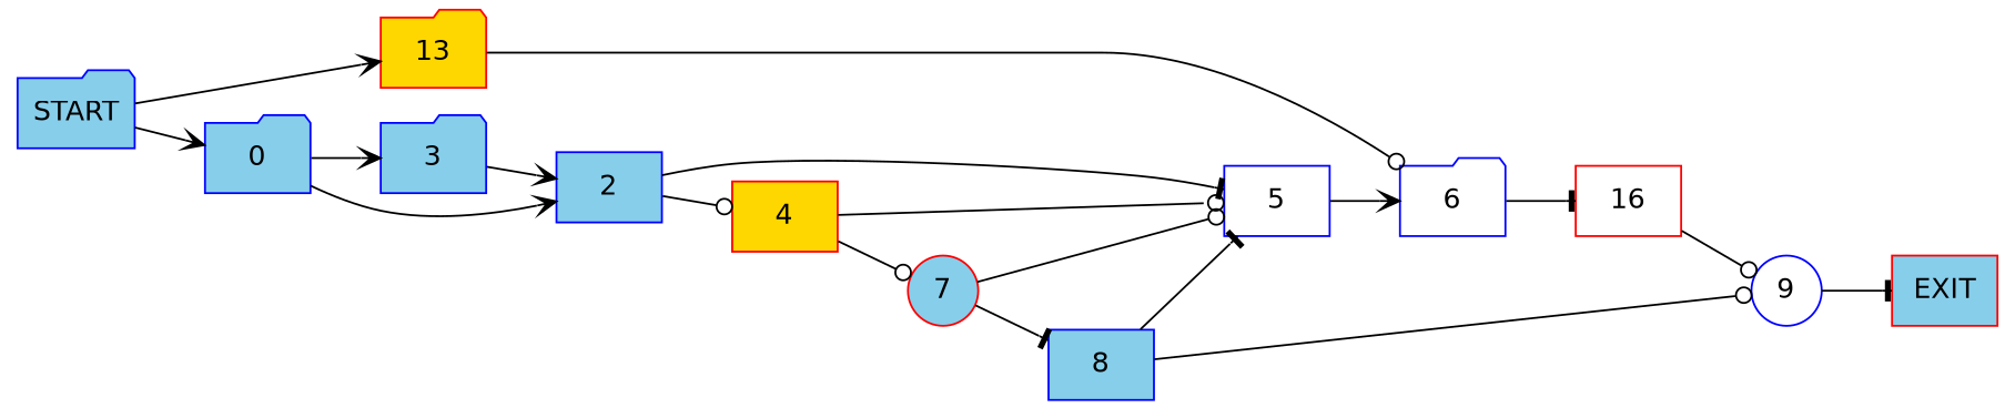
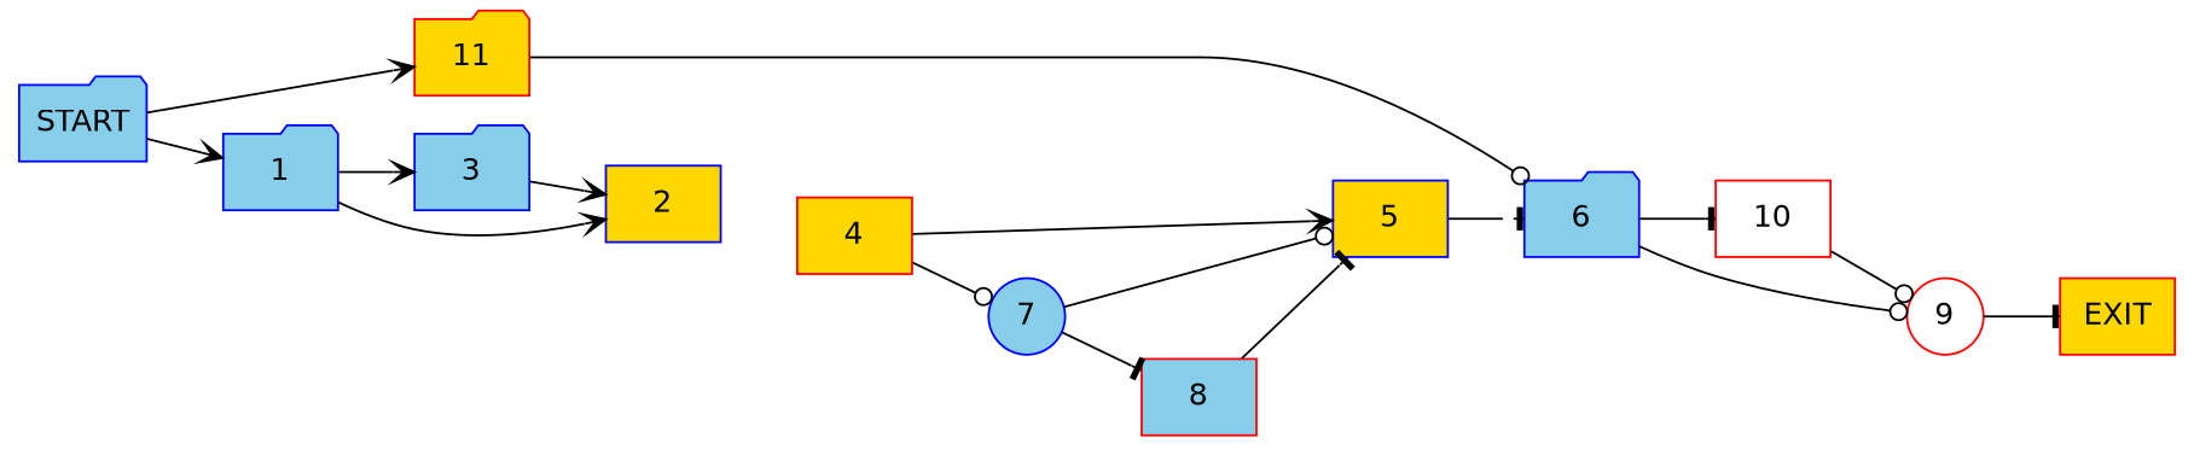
  digraph {
    fontname="DejaVu Sans"
    rankdir=LR
    node [color=blue fillcolor=skyblue fontname="DejaVu Sans" shape=box style=filled]
    edge [arrowhead=vee fontname="DejaVu Sans"]
    n1 [label=START shape=folder]
-   1 [shape=folder label=0]
-   11 [color=red fillcolor=gold shape=folder label=13]
-   2
+   1 [shape=folder]
+   11 [color=red fillcolor=gold shape=folder]
+   2 [fillcolor=gold]
    3 [shape=folder]
-   6 [fillcolor=white shape=folder]
-   n7 [color=red label=EXIT]
+   6 [shape=folder]
+   n7 [color=red fillcolor=gold label=EXIT]
    4 [color=red fillcolor=gold]
-   5 [fillcolor=white]
-   7 [color=red shape=circle]
-   8
-   9 [fillcolor=white shape=circle]
-   10 [color=red fillcolor=white label=16]
+   5 [fillcolor=gold]
+   7 [shape=circle]
+   8 [color=red]
+   9 [color=red fillcolor=white shape=circle]
+   10 [color=red fillcolor=white]
    n1 -> 1
    n1 -> 11
    1 -> 2
    1 -> 3
    11 -> 6 [arrowhead=odot]
-   2 -> 4 [arrowhead=odot]
-   2 -> 5 [arrowhead=tee]
    3 -> 2
-   8 -> 9 [arrowhead=odot]
+   6 -> 9 [arrowhead=odot]
    6 -> 10 [arrowhead=tee]
-   4 -> 5 [arrowhead=odot]
+   4 -> 5
    4 -> 7 [arrowhead=odot]
-   5 -> 6
+   5 -> 6 [arrowhead=tee]
    7 -> 5 [arrowhead=odot]
    7 -> 8 [arrowhead=tee]
    8 -> 5 [arrowhead=tee]
    9 -> n7 [arrowhead=tee]
    10 -> 9 [arrowhead=odot]
  }
